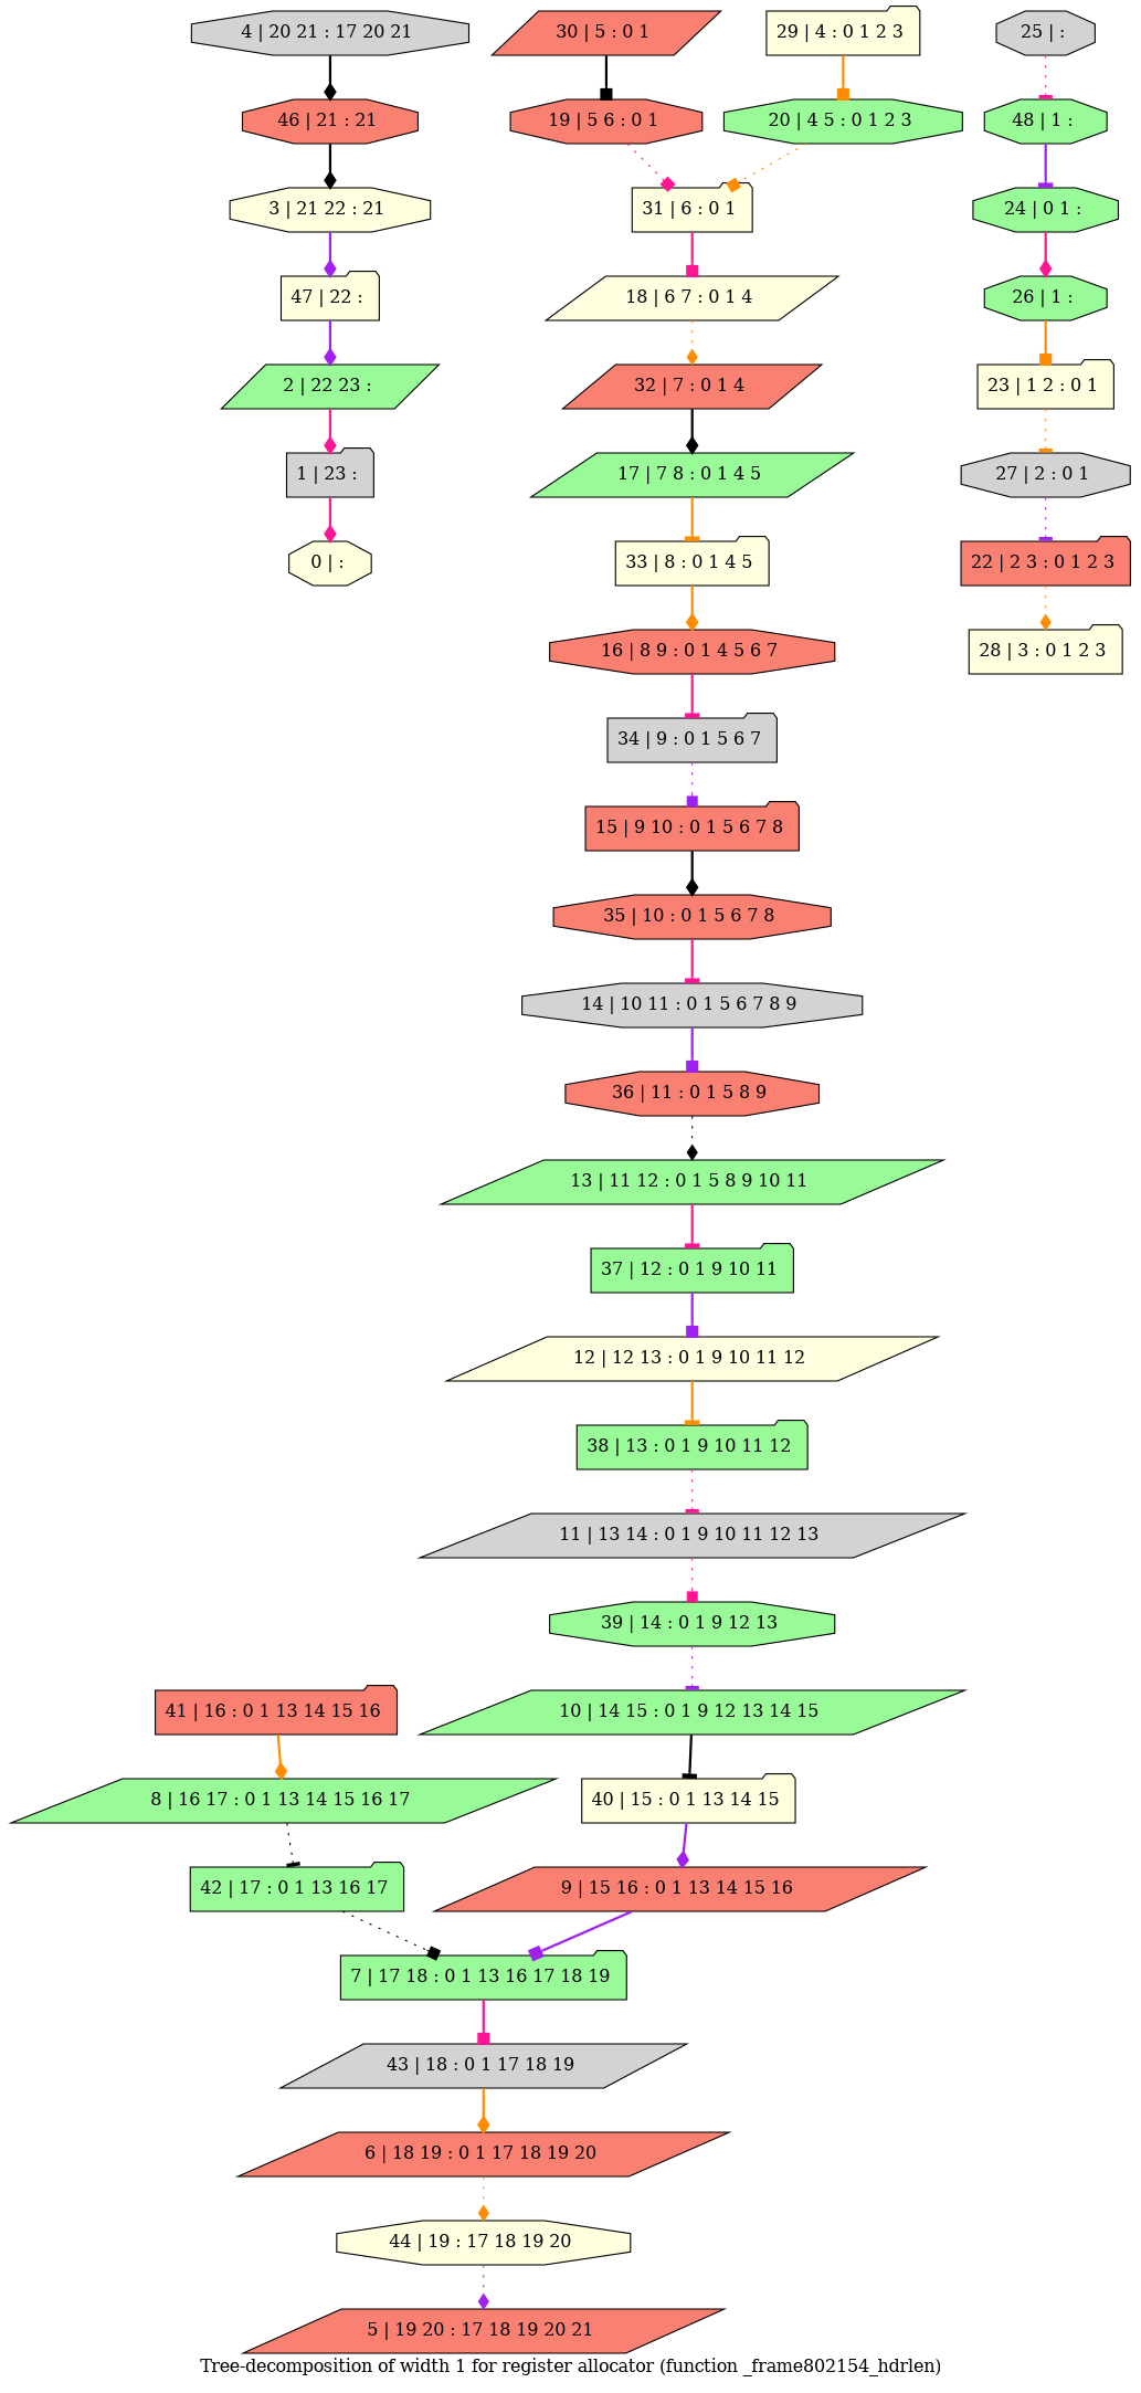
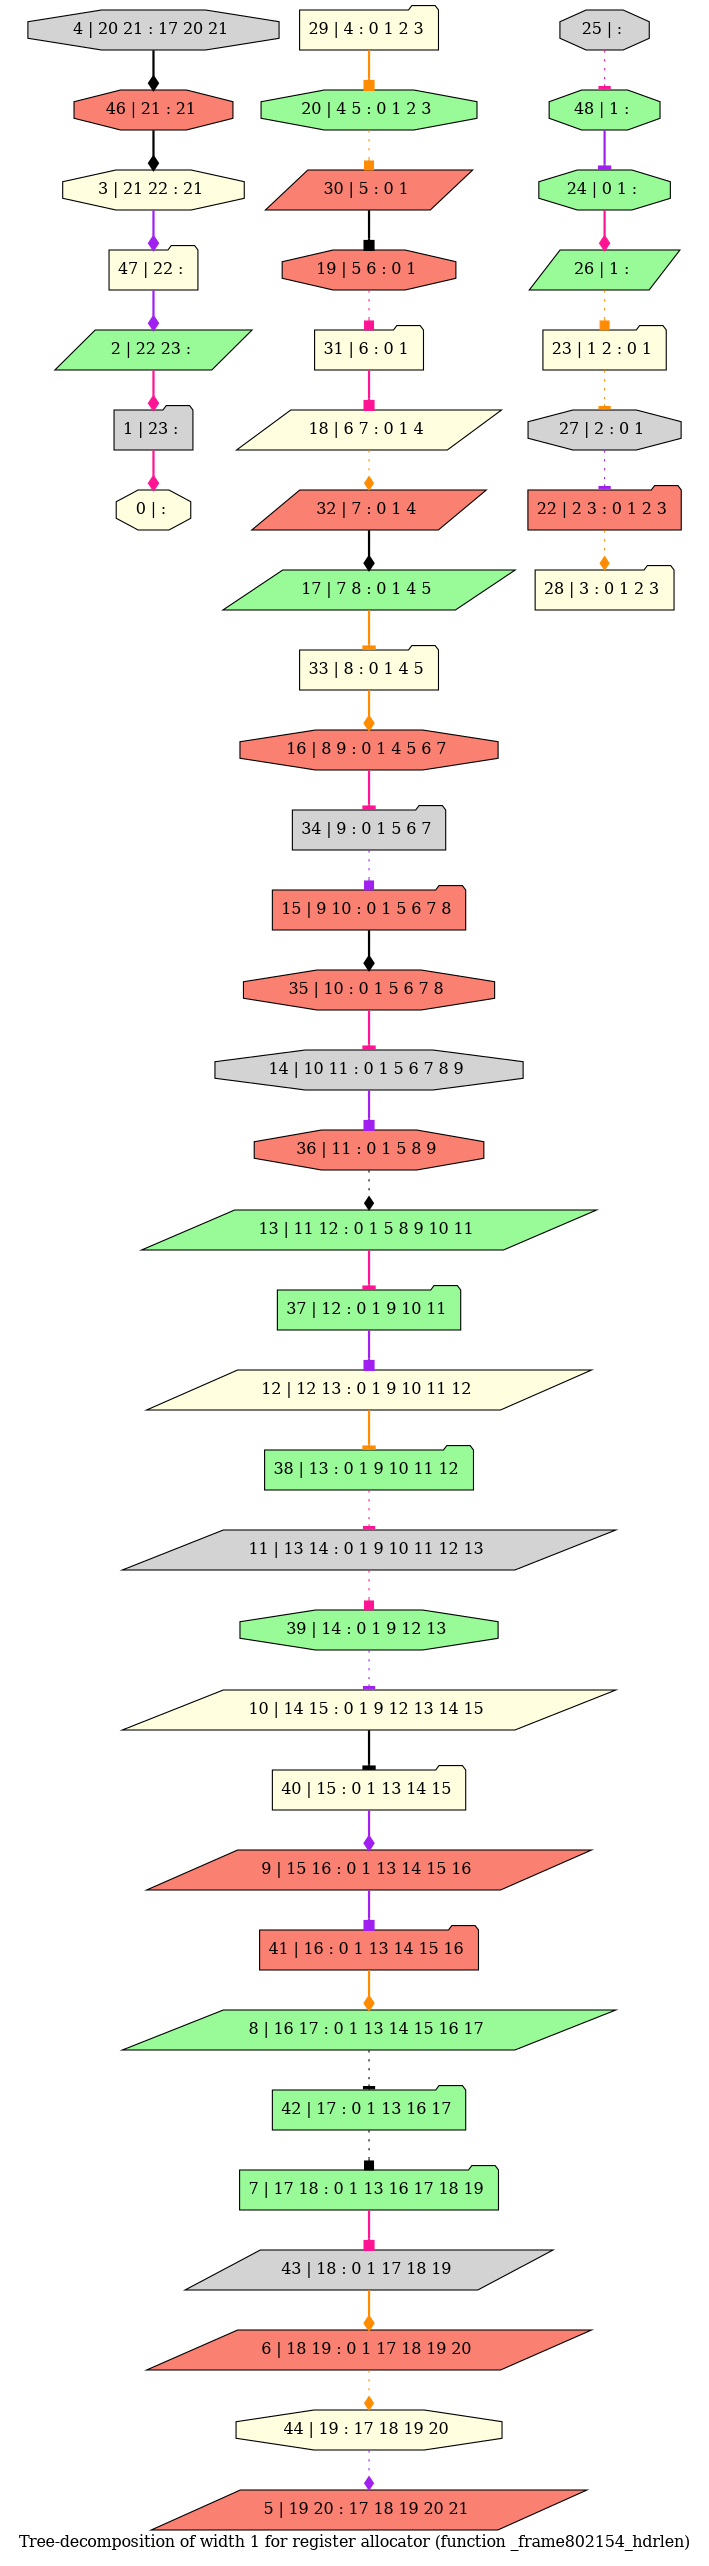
  digraph {
    label="Tree-decomposition of width 1 for register allocator (function _frame802154_hdrlen)"
    node [fillcolor=palegreen shape=octagon style=filled]
    edge [arrowhead=diamond color=deeppink style=bold]
    n1 [fillcolor=lightyellow label="0 | : "]
    n2 [fillcolor=lightgrey label="1 | 23 : " shape=folder]
    n3 [label="2 | 22 23 : " shape=parallelogram]
    n4 [fillcolor=lightyellow label="3 | 21 22 : 21 "]
    n5 [fillcolor=lightyellow label="47 | 22 : " shape=folder]
    n6 [fillcolor=lightgrey label="4 | 20 21 : 17 20 21 "]
    n7 [fillcolor=salmon label="46 | 21 : 21 "]
    n8 [fillcolor=salmon label="5 | 19 20 : 17 18 19 20 21 " shape=parallelogram]
    n9 [fillcolor=salmon label="6 | 18 19 : 0 1 17 18 19 20 " shape=parallelogram]
    n10 [fillcolor=lightyellow label="44 | 19 : 17 18 19 20 "]
    n11 [label="7 | 17 18 : 0 1 13 16 17 18 19 " shape=folder]
    n12 [fillcolor=lightgrey label="43 | 18 : 0 1 17 18 19 " shape=parallelogram]
    n13 [label="8 | 16 17 : 0 1 13 14 15 16 17 " shape=parallelogram]
    n14 [label="42 | 17 : 0 1 13 16 17 " shape=folder]
    n15 [fillcolor=salmon label="9 | 15 16 : 0 1 13 14 15 16 " shape=parallelogram]
    n16 [fillcolor=salmon label="41 | 16 : 0 1 13 14 15 16 " shape=folder]
-   n17 [label="10 | 14 15 : 0 1 9 12 13 14 15 " shape=parallelogram]
+   n17 [fillcolor=lightyellow label="10 | 14 15 : 0 1 9 12 13 14 15 " shape=parallelogram]
    n18 [fillcolor=lightyellow label="40 | 15 : 0 1 13 14 15 " shape=folder]
    n19 [fillcolor=lightgrey label="11 | 13 14 : 0 1 9 10 11 12 13 " shape=parallelogram]
    n20 [label="39 | 14 : 0 1 9 12 13 "]
    n21 [fillcolor=lightyellow label="12 | 12 13 : 0 1 9 10 11 12 " shape=parallelogram]
    n22 [label="38 | 13 : 0 1 9 10 11 12 " shape=folder]
    n23 [label="13 | 11 12 : 0 1 5 8 9 10 11 " shape=parallelogram]
    n24 [label="37 | 12 : 0 1 9 10 11 " shape=folder]
    n25 [fillcolor=lightgrey label="14 | 10 11 : 0 1 5 6 7 8 9 "]
    n26 [fillcolor=salmon label="36 | 11 : 0 1 5 8 9 "]
    n27 [fillcolor=salmon label="15 | 9 10 : 0 1 5 6 7 8 " shape=folder]
    n28 [fillcolor=salmon label="35 | 10 : 0 1 5 6 7 8 "]
    n29 [fillcolor=salmon label="16 | 8 9 : 0 1 4 5 6 7 "]
    n30 [fillcolor=lightgrey label="34 | 9 : 0 1 5 6 7 " shape=folder]
    n31 [label="17 | 7 8 : 0 1 4 5 " shape=parallelogram]
    n32 [fillcolor=lightyellow label="33 | 8 : 0 1 4 5 " shape=folder]
    n33 [fillcolor=lightyellow label="18 | 6 7 : 0 1 4 " shape=parallelogram]
    n34 [fillcolor=salmon label="32 | 7 : 0 1 4 " shape=parallelogram]
    n35 [fillcolor=salmon label="19 | 5 6 : 0 1 "]
    n36 [fillcolor=lightyellow label="31 | 6 : 0 1 " shape=folder]
    n37 [label="20 | 4 5 : 0 1 2 3 "]
    n38 [fillcolor=salmon label="30 | 5 : 0 1 " shape=parallelogram]
    n39 [fillcolor=lightyellow label="29 | 4 : 0 1 2 3 " shape=folder]
    n40 [fillcolor=salmon label="22 | 2 3 : 0 1 2 3 " shape=folder]
    n41 [fillcolor=lightyellow label="28 | 3 : 0 1 2 3 " shape=folder]
    n42 [fillcolor=lightyellow label="23 | 1 2 : 0 1 " shape=folder]
    n43 [fillcolor=lightgrey label="27 | 2 : 0 1 "]
    n44 [label="24 | 0 1 : "]
-   n45 [label="26 | 1 : "]
+   n45 [label="26 | 1 : " shape=parallelogram]
    n46 [fillcolor=lightgrey label="25 | : "]
    n47 [label="48 | 1 : "]
    n2 -> n1
    n3 -> n2
    n4 -> n5 [color=purple]
    n5 -> n3 [color=purple]
    n6 -> n7 [color=black]
    n7 -> n4 [color=black]
    n9 -> n10 [color=darkorange style=dotted]
    n10 -> n8 [color=purple style=dotted]
    n11 -> n12 [arrowhead=box]
    n12 -> n9 [color=darkorange]
    n13 -> n14 [arrowhead=tee color=black style=dotted]
    n14 -> n11 [arrowhead=box color=black style=dotted]
-   n15 -> n11 [arrowhead=box color=purple]
+   n15 -> n16 [arrowhead=box color=purple]
    n16 -> n13 [color=darkorange]
    n17 -> n18 [arrowhead=tee color=black]
    n18 -> n15 [color=purple]
    n19 -> n20 [arrowhead=box style=dotted]
    n20 -> n17 [arrowhead=tee color=purple style=dotted]
    n21 -> n22 [arrowhead=tee color=darkorange]
    n22 -> n19 [arrowhead=tee style=dotted]
    n23 -> n24 [arrowhead=tee]
    n24 -> n21 [arrowhead=box color=purple]
    n25 -> n26 [arrowhead=box color=purple]
    n26 -> n23 [color=black style=dotted]
    n27 -> n28 [color=black]
    n28 -> n25 [arrowhead=tee]
    n29 -> n30 [arrowhead=tee]
    n30 -> n27 [arrowhead=box color=purple style=dotted]
    n31 -> n32 [arrowhead=tee color=darkorange]
    n32 -> n29 [color=darkorange]
    n33 -> n34 [color=darkorange style=dotted]
    n34 -> n31 [color=black]
    n35 -> n36 [arrowhead=box style=dotted]
    n36 -> n33 [arrowhead=box]
-   n37 -> n36 [arrowhead=box color=darkorange style=dotted]
+   n37 -> n38 [arrowhead=box color=darkorange style=dotted]
    n38 -> n35 [arrowhead=box color=black]
    n39 -> n37 [arrowhead=box color=darkorange]
    n40 -> n41 [color=darkorange style=dotted]
    n42 -> n43 [arrowhead=tee color=darkorange style=dotted]
    n43 -> n40 [arrowhead=tee color=purple style=dotted]
    n44 -> n45
-   n45 -> n42 [arrowhead=box color=darkorange]
+   n45 -> n42 [arrowhead=box color=darkorange style=dotted]
    n46 -> n47 [arrowhead=tee style=dotted]
    n47 -> n44 [arrowhead=tee color=purple]
  }
